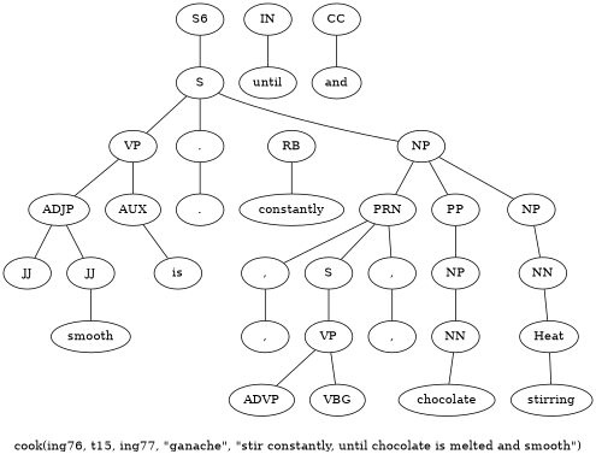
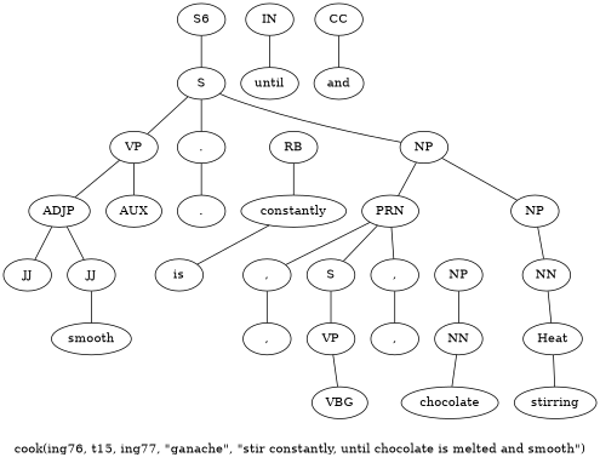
  graph {
    label="cook(ing76, t15, ing77, \"ganache\", \"stir constantly, until chocolate is melted and smooth\")"
    n1 [label=S6]
    n2 [label=S]
    n3 [label=NP]
    n4 [label=VP]
    n5 [label="."]
    n6 [label=NP]
    n7 [label=PRN]
-   n8 [label=PP]
    n9 [label=AUX]
    n10 [label=ADJP]
    n11 [label="."]
    n12 [label=NN]
    n13 [label=","]
    n14 [label=S]
    n15 [label=","]
    n16 [label=NP]
    n17 [label=Heat]
    n18 [label=stirring]
    n19 [label=","]
    n20 [label=VP]
    n21 [label=","]
    n22 [label=VBG]
-   n23 [label=ADVP]
    n24 [label=RB]
    n25 [label=constantly]
    n26 [label=IN]
    n27 [label=until]
    n28 [label=NN]
    n29 [label=chocolate]
    n30 [label=is]
    n31 [label=JJ]
    n32 [label=JJ]
    n33 [label=CC]
    n34 [label=and]
    n35 [label=smooth]
    n1 -- n2
    n2 -- n3
    n2 -- n4
    n2 -- n5
    n3 -- n6
    n3 -- n7
-   n3 -- n8
    n4 -- n9
    n4 -- n10
    n5 -- n11
    n6 -- n12
    n7 -- n13
    n7 -- n14
    n7 -- n15
-   n8 -- n16
-   n9 -- n30
+   n25 -- n30
    n10 -- n31
    n10 -- n32
    n12 -- n17
    n13 -- n19
    n14 -- n20
    n15 -- n21
    n16 -- n28
    n17 -- n18
    n20 -- n22
-   n20 -- n23
    n24 -- n25
    n26 -- n27
    n28 -- n29
    n32 -- n35
    n33 -- n34
  }
